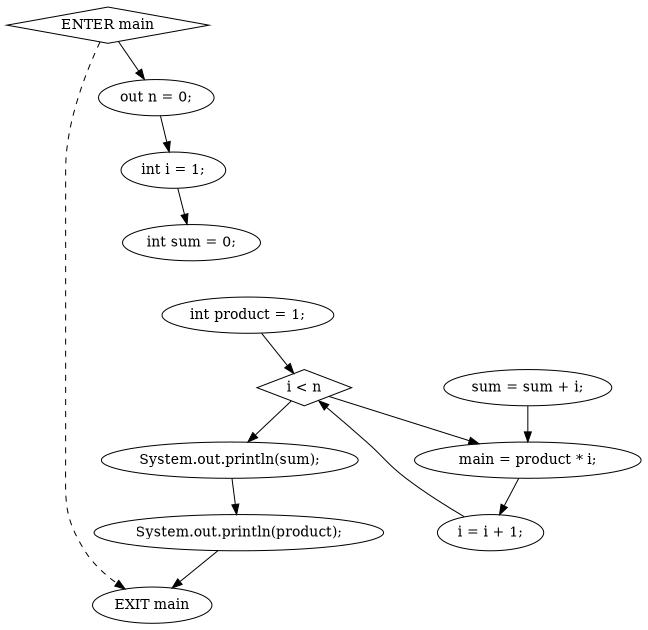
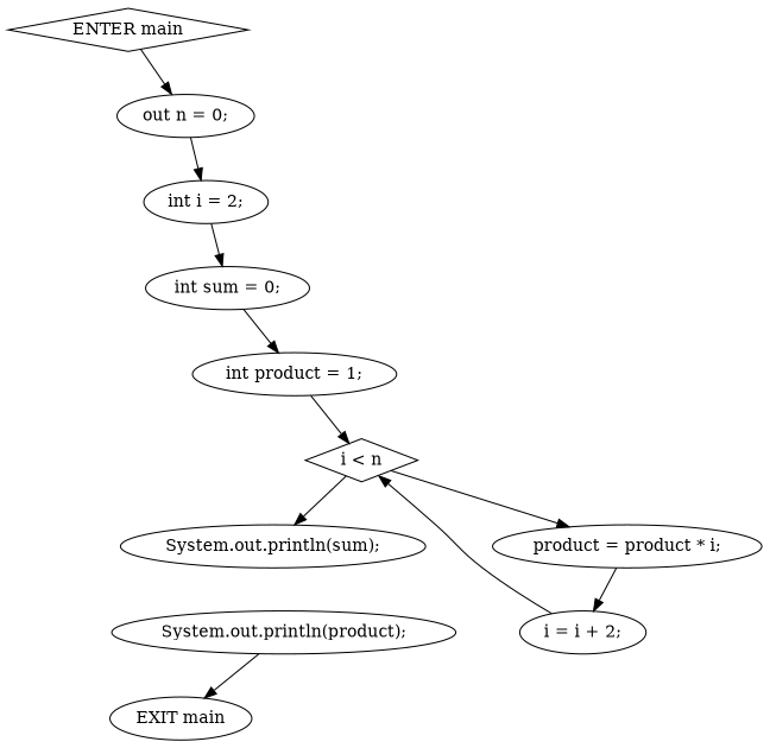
  digraph {
    n1 [label="ENTER main" shape=diamond]
    n2 [label="EXIT main"]
    n3 [label="out n = 0;"]
-   n4 [label="int i = 1;"]
+   n4 [label="int i = 2;"]
    n5 [label="int sum = 0;"]
    n6 [label="int product = 1;"]
    n7 [label="i < n" shape=diamond]
    n8 [label="System.out.println(sum);"]
-   n9 [label="main = product * i;"]
-   n10 [label="sum = sum + i;"]
+   n9 [label="product = product * i;"]
    n11 [label="System.out.println(product);"]
-   n12 [label="i = i + 1;"]
-   n1 -> n2 [style=dashed]
+   n12 [label="i = i + 2;"]
    n1 -> n3
    n3 -> n4
    n4 -> n5
+   n5 -> n6
    n6 -> n7
    n7 -> n8
    n7 -> n9
-   n8 -> n11
    n9 -> n12
-   n10 -> n9
    n11 -> n2
    n12 -> n7
  }
